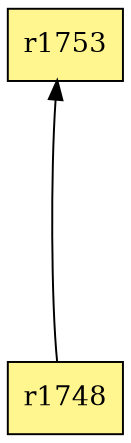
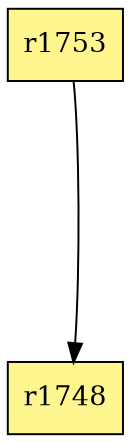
  digraph {
    rankdir=BT
    ranksep=2.0
    node [fillcolor=khaki1 shape=record style=filled]
    n1 [label="{r1748}"]
    n2 [label="{r1753}"]
-   n1 -> n2
+   n2 -> n1
  }
